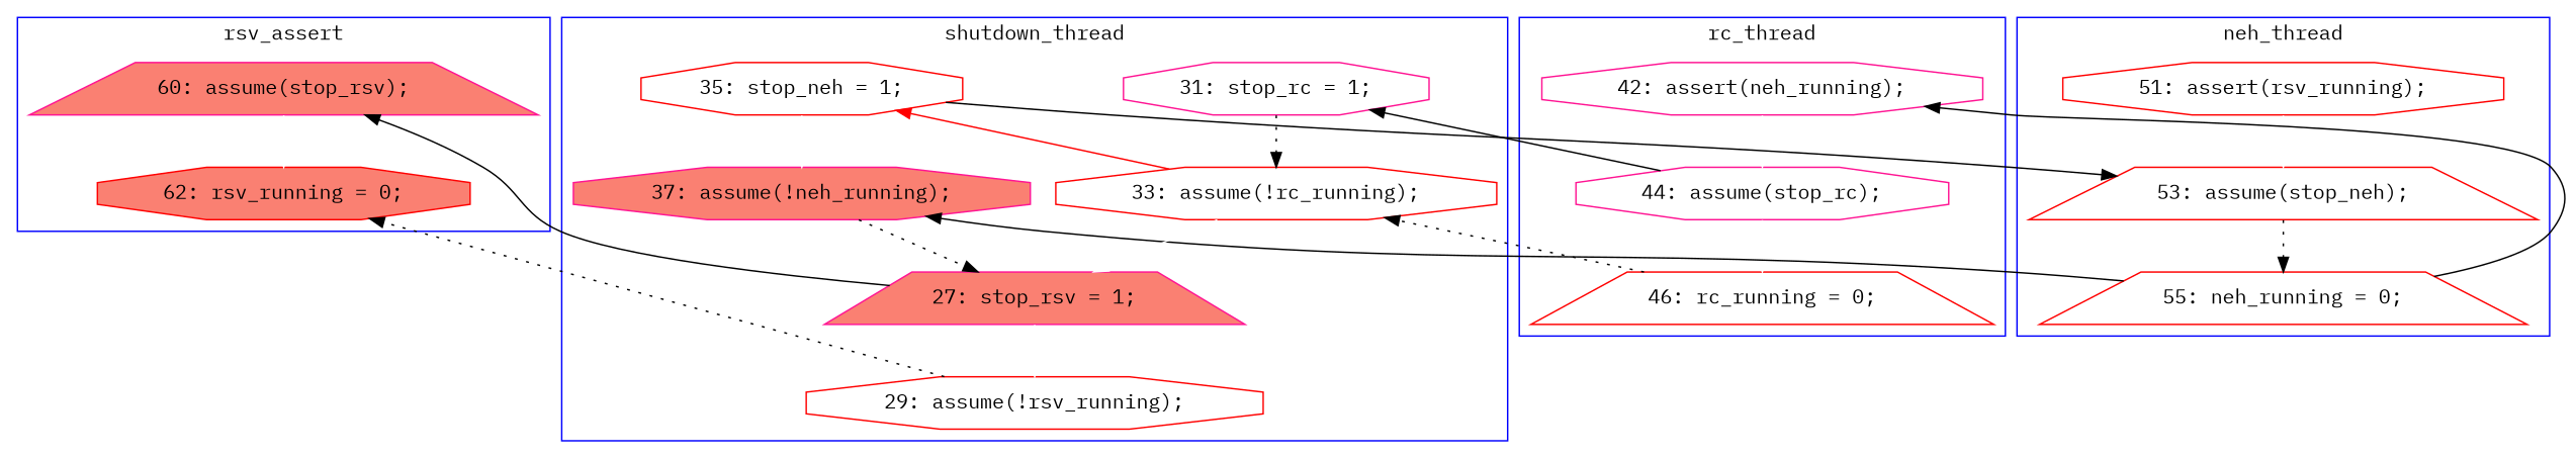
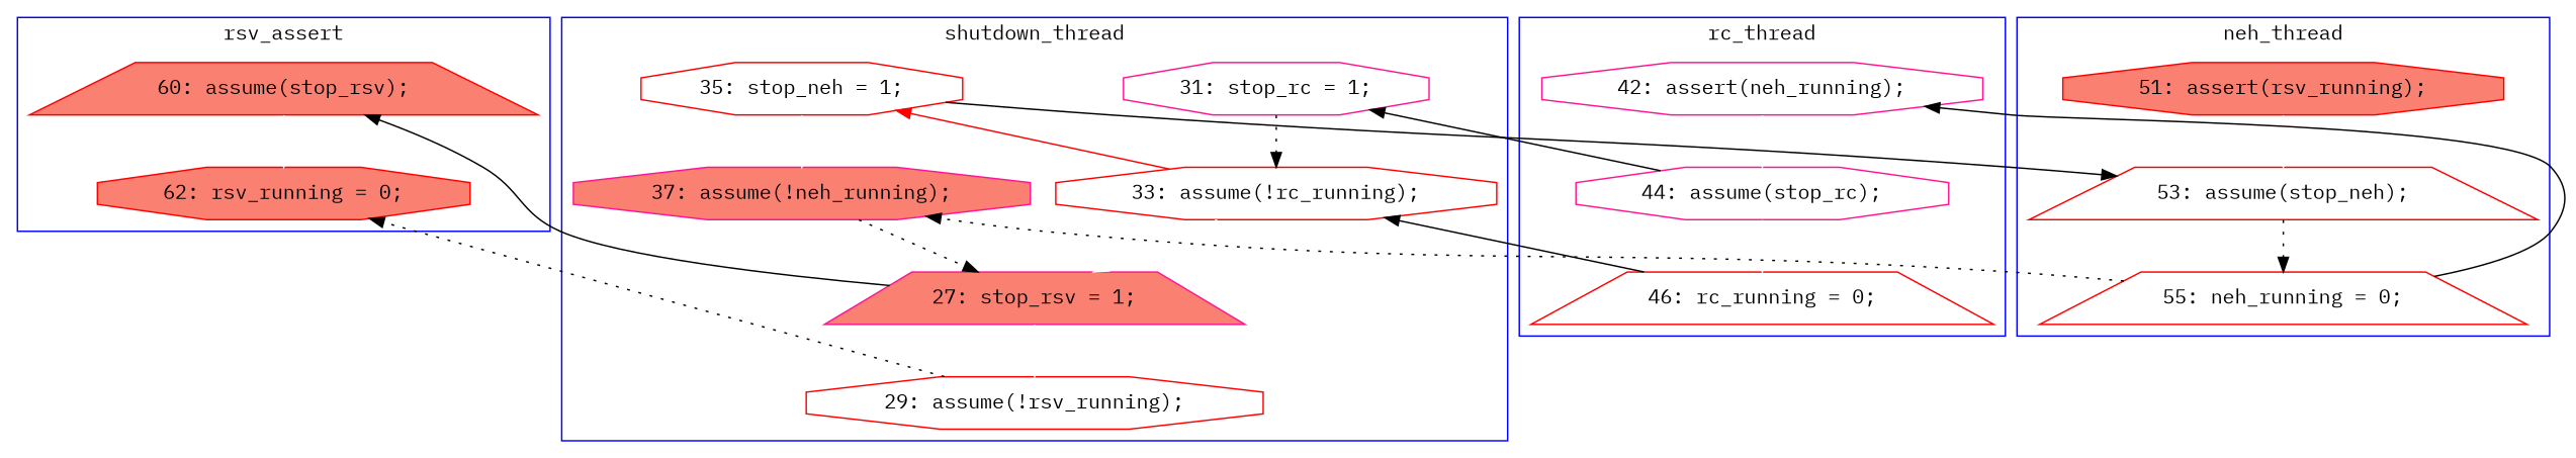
  digraph {
    fontname="IBM Plex Mono"
    node [color=red fillcolor=white fontname="IBM Plex Mono" shape=octagon style=filled]
    edge [color=black fontname="IBM Plex Mono" style=solid]
-   n1 [color=deeppink fillcolor=salmon label="60: assume(stop_rsv);" shape=trapezium]
+   n1 [fillcolor=salmon label="60: assume(stop_rsv);" shape=trapezium]
    n2 [fillcolor=salmon label="62: rsv_running = 0;"]
    n3 [color=deeppink label="44: assume(stop_rc);"]
    n4 [color=deeppink label="42: assert(neh_running);"]
    n5 [label="46: rc_running = 0;" shape=trapezium]
-   n6 [label="51: assert(rsv_running);"]
+   n6 [fillcolor=salmon label="51: assert(rsv_running);"]
    n7 [label="53: assume(stop_neh);" shape=trapezium]
    n8 [label="55: neh_running = 0;" shape=trapezium]
    n9 [color=deeppink label="31: stop_rc = 1;"]
    n10 [color=deeppink fillcolor=salmon label="27: stop_rsv = 1;" shape=trapezium]
    n11 [color=deeppink fillcolor=salmon label="37: assume(!neh_running);"]
    n12 [label="29: assume(!rsv_running);"]
    n13 [label="33: assume(!rc_running);"]
    n14 [label="35: stop_neh = 1;"]
    subgraph cluster_1 {
      color=blue
      label=rsv_assert
      n1
      n2
    }
    subgraph cluster_2 {
      color=blue
      label=rc_thread
      n3
      n4
      n5
    }
    subgraph cluster_3 {
      color=blue
      label=neh_thread
      n6
      n7
      n8
    }
    subgraph cluster_4 {
      color=blue
      label=shutdown_thread
      n9
      n10
      n11
      n12
      n13
      n14
    }
    n1 -> n2 [color=white]
    n3 -> n5 [color=white]
    n3 -> n9 [constraint=false]
    n4 -> n3 [color=white]
-   n5 -> n13 [constraint=false style=dotted]
+   n5 -> n13 [constraint=false]
    n6 -> n7 [color=white]
    n7 -> n8 [style=dotted]
    n8 -> n4 [constraint=false]
-   n8 -> n11 [constraint=false]
+   n8 -> n11 [constraint=false style=dotted]
    n9 -> n13 [style=dotted]
    n10 -> n1 [constraint=false]
    n10 -> n12 [color=white]
    n11 -> n10 [style=dotted]
    n12 -> n2 [constraint=false style=dotted]
    n13 -> n10 [color=white]
    n13 -> n14 [color=red constraint=false]
    n14 -> n7 [constraint=false]
    n14 -> n11 [color=white]
  }
